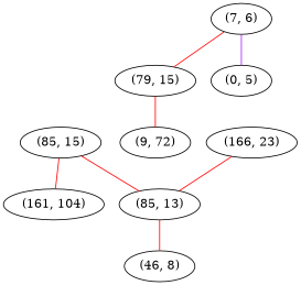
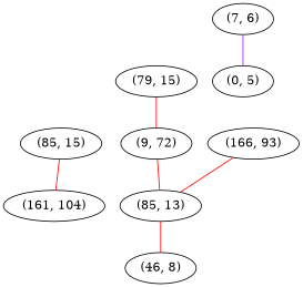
  graph {
    edge [color=red weight=1]
    "(85, 15)"
    "(161, 104)"
    "(85, 13)"
    "(79, 15)"
    "(9, 72)"
    n6 [label="(46, 8)"]
    "(7, 6)"
    n8 [label="(0, 5)"]
-   "(166, 23)"
+   "(166, 23)" [label="(166, 93)"]
    "(85, 15)" -- "(161, 104)"
-   "(85, 15)" -- "(85, 13)"
+   "(9, 72)" -- "(85, 13)"
    "(85, 13)" -- n6
    "(79, 15)" -- "(9, 72)"
-   "(7, 6)" -- "(79, 15)"
    "(7, 6)" -- n8 [color=purple weight=4]
    "(166, 23)" -- "(85, 13)"
  }
